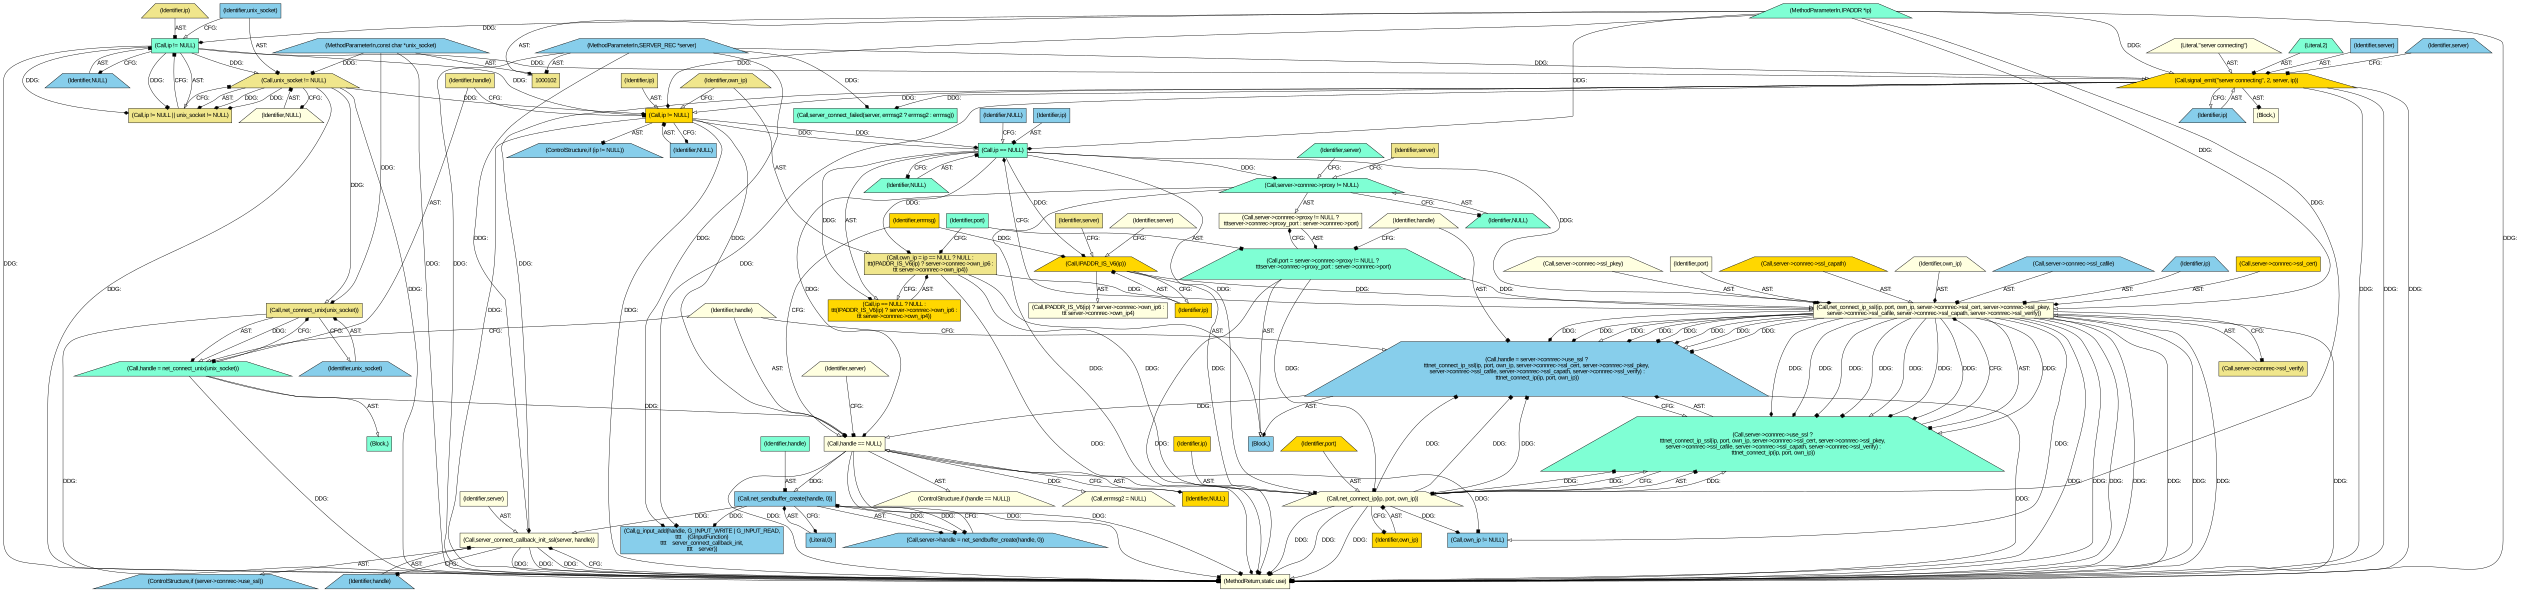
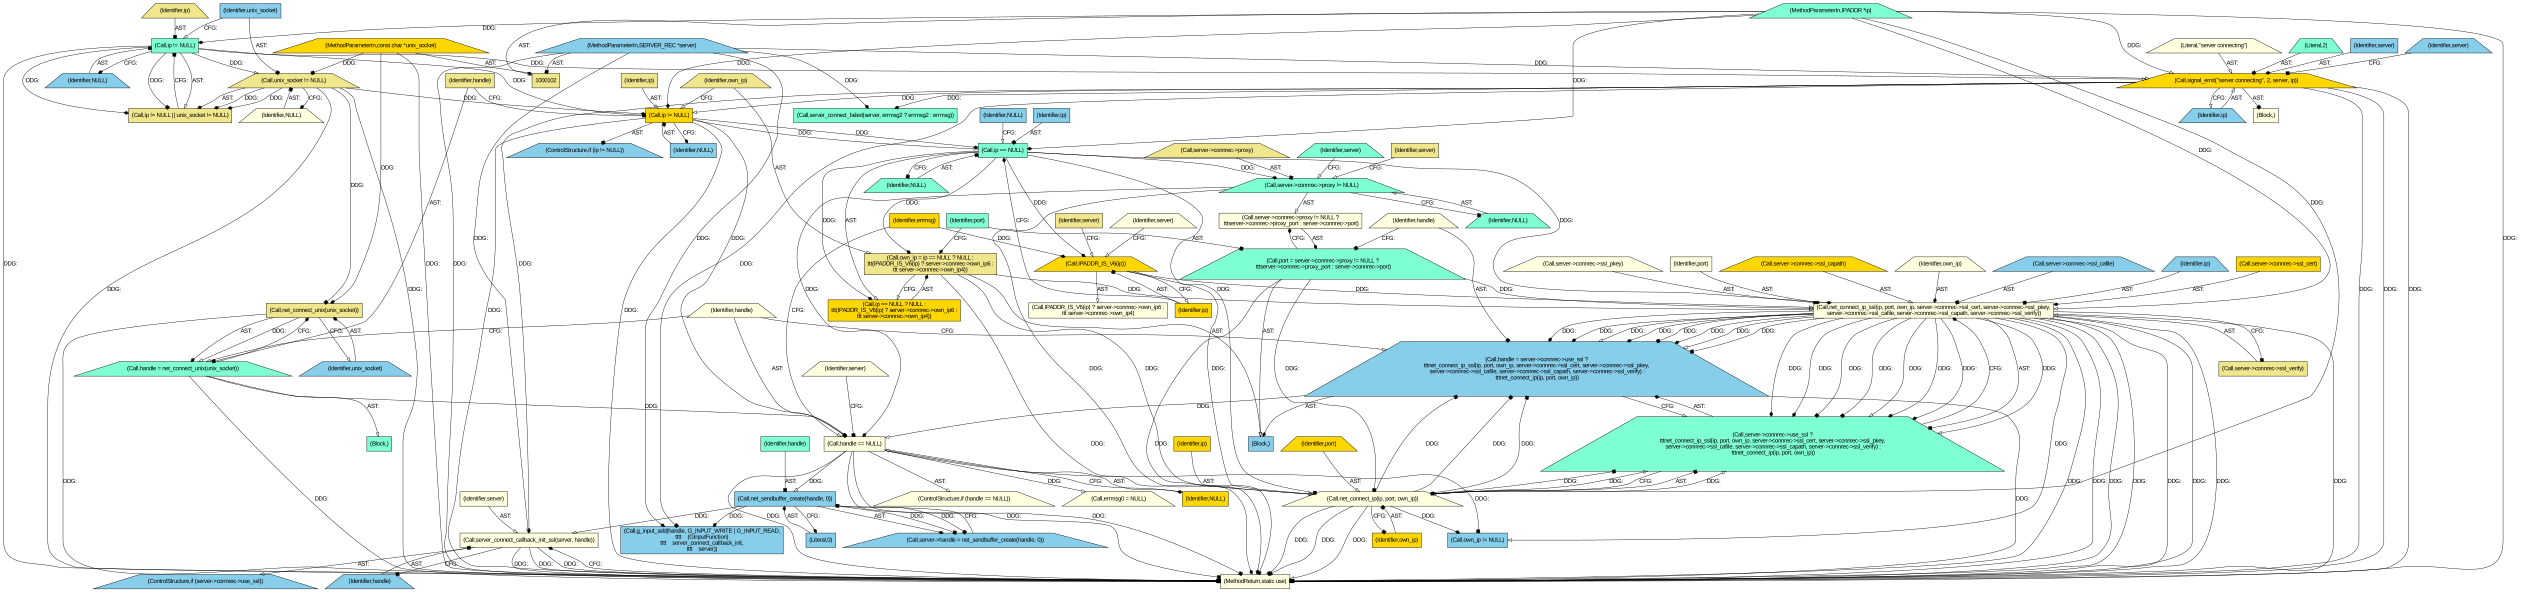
  digraph {
    fontname="Liberation Sans"
    node [fillcolor=skyblue fontname="Liberation Sans" shape=box style=filled]
    edge [arrowhead=box fontname="Liberation Sans"]
    n1 [fillcolor=lightyellow label="(Call,server_connect_callback_init_ssl(server, handle))"]
    n2 [label="(ControlStructure,if (server->connrec->use_ssl))" shape=trapezium]
    n3 [fillcolor=lightyellow label="(MethodReturn,static use)"]
    n4 [label="(Identifier,handle)" shape=trapezium]
    n5 [fillcolor=gold label="(Call,signal_emit(\"server connecting\", 2, server, ip))" shape=trapezium]
    n6 [fillcolor=gold label="(Call,ip != NULL)"]
    n7 [label="(Identifier,ip)" shape=trapezium]
    n8 [label="(Call,g_input_add(handle, G_INPUT_WRITE | G_INPUT_READ,\n\t\t\t\t    (GInputFunction)\n\t\t\t\t    server_connect_callback_init,\n\t\t\t\t    server))"]
    n9 [fillcolor=aquamarine label="(Call,server_connect_failed(server, errmsg2 ? errmsg2 : errmsg))"]
    n10 [fillcolor=lightyellow label="(Block,)"]
    n11 [fillcolor=aquamarine label="(Call,ip == NULL)"]
    n12 [fillcolor=lightyellow label="(Call,handle == NULL)"]
    n13 [label="(ControlStructure,if (ip != NULL))" shape=trapezium]
    n14 [label="(Identifier,NULL)"]
    n15 [label="(MethodParameterIn,SERVER_REC *server)" shape=trapezium]
    1000102 [fillcolor=khaki]
    n17 [fillcolor=aquamarine label="(Call,ip != NULL)"]
    n18 [fillcolor=khaki label="(Call,unix_socket != NULL)" shape=trapezium]
    n19 [fillcolor=khaki label="(Call,ip != NULL || unix_socket != NULL)"]
    n20 [label="(Identifier,NULL)" shape=trapezium]
    n21 [fillcolor=khaki label="(Call,net_connect_unix(unix_socket))"]
    n22 [fillcolor=lightyellow label="(Identifier,NULL)" shape=trapezium]
    n23 [fillcolor=aquamarine label="(MethodParameterIn,IPADDR *ip)" shape=trapezium]
    n24 [fillcolor=lightyellow label="(Call,net_connect_ip_ssl(ip, port, own_ip, server->connrec->ssl_cert, server->connrec->ssl_pkey,\n server->connrec->ssl_cafile, server->connrec->ssl_capath, server->connrec->ssl_verify))"]
    n25 [fillcolor=lightyellow label="(Call,net_connect_ip(ip, port, own_ip))" shape=trapezium]
    n26 [label="(Call,own_ip != NULL)"]
    n27 [label="(Call,handle = server->connrec->use_ssl ?\n\t\t\tnet_connect_ip_ssl(ip, port, own_ip, server->connrec->ssl_cert, server->connrec->ssl_pkey,\n server->connrec->ssl_cafile, server->connrec->ssl_capath, server->connrec->ssl_verify) :\n \t\t\tnet_connect_ip(ip, port, own_ip))" shape=trapezium]
    n28 [fillcolor=aquamarine label="(Call,server->connrec->use_ssl ?\n\t\t\tnet_connect_ip_ssl(ip, port, own_ip, server->connrec->ssl_cert, server->connrec->ssl_pkey,\n server->connrec->ssl_cafile, server->connrec->ssl_capath, server->connrec->ssl_verify) :\n \t\t\tnet_connect_ip(ip, port, own_ip))" shape=trapezium]
    n29 [fillcolor=khaki label="(Call,server->connrec->ssl_verify)"]
    n30 [fillcolor=gold label="(Call,IPADDR_IS_V6(ip))" shape=trapezium]
    n31 [fillcolor=khaki label="(Call,own_ip = ip == NULL ? NULL :\n\t\t\t(IPADDR_IS_V6(ip) ? server->connrec->own_ip6 :\n\t\t\t server->connrec->own_ip4))"]
    n32 [fillcolor=aquamarine label="(Call,server->connrec->proxy != NULL)" shape=trapezium]
    n33 [fillcolor=gold label="(Call,ip == NULL ? NULL :\n\t\t\t(IPADDR_IS_V6(ip) ? server->connrec->own_ip6 :\n\t\t\t server->connrec->own_ip4))"]
    n34 [fillcolor=aquamarine label="(Identifier,NULL)" shape=trapezium]
    n35 [fillcolor=gold label="(Identifier,ip)"]
    n36 [fillcolor=lightyellow label="(Call,IPADDR_IS_V6(ip) ? server->connrec->own_ip6 :\n\t\t\t server->connrec->own_ip4)"]
    n37 [fillcolor=gold label="(Identifier,own_ip)"]
    n38 [label="(Call,net_sendbuffer_create(handle, 0))"]
    n39 [label="(Literal,0)"]
    n40 [label="(Call,server->handle = net_sendbuffer_create(handle, 0))" shape=trapezium]
    n41 [fillcolor=lightyellow label="(ControlStructure,if (handle == NULL))" shape=trapezium]
    n42 [fillcolor=gold label="(Identifier,NULL)"]
-   n43 [fillcolor=lightyellow label="(Call,errmsg2 = NULL)" shape=trapezium]
+   n43 [fillcolor=lightyellow label="(Call,errmsg0 = NULL)" shape=trapezium]
    n44 [label="(Block,)"]
    n45 [fillcolor=lightyellow label="(Call,server->connrec->proxy != NULL ?\n \t\t\tserver->connrec->proxy_port : server->connrec->port)"]
    n46 [fillcolor=aquamarine label="(Identifier,NULL)" shape=trapezium]
    n47 [fillcolor=aquamarine label="(Call,handle = net_connect_unix(unix_socket))" shape=trapezium]
    n48 [label="(Identifier,unix_socket)" shape=trapezium]
-   n49 [label="(MethodParameterIn,const char *unix_socket)" shape=trapezium]
+   n49 [fillcolor=gold label="(MethodParameterIn,const char *unix_socket)" shape=trapezium]
    n50 [fillcolor=aquamarine label="(Call,port = server->connrec->proxy != NULL ?\n \t\t\tserver->connrec->proxy_port : server->connrec->port)" shape=trapezium]
    n51 [fillcolor=aquamarine label="(Block,)"]
    n52 [fillcolor=lightyellow label="(Literal,\"server connecting\")" shape=trapezium]
    n53 [fillcolor=aquamarine label="(Identifier,handle)"]
    n54 [fillcolor=gold label="(Identifier,ip)"]
    n55 [fillcolor=khaki label="(Identifier,server)"]
    n56 [fillcolor=lightyellow label="(Identifier,server)" shape=trapezium]
    n57 [fillcolor=lightyellow label="(Call,server->connrec->ssl_pkey)" shape=trapezium]
    n58 [fillcolor=lightyellow label="(Identifier,port)"]
    n59 [fillcolor=lightyellow label="(Identifier,handle)" shape=trapezium]
    n60 [fillcolor=khaki label="(Identifier,ip)" shape=trapezium]
    n61 [fillcolor=lightyellow label="(Identifier,handle)" shape=trapezium]
    n62 [fillcolor=aquamarine label="(Literal,2)" shape=trapezium]
    n63 [fillcolor=gold label="(Call,server->connrec->ssl_capath)" shape=trapezium]
    n64 [fillcolor=khaki label="(Identifier,own_ip)" shape=trapezium]
    n65 [fillcolor=lightyellow label="(Identifier,server)" shape=trapezium]
    n66 [fillcolor=lightyellow label="(Identifier,own_ip)" shape=trapezium]
    n67 [label="(Identifier,NULL)"]
+   n68 [fillcolor=khaki label="(Call,server->connrec->proxy)" shape=trapezium]
    n69 [fillcolor=gold label="(Identifier,port)" shape=trapezium]
    n70 [fillcolor=gold label="(Identifier,errmsg)"]
    n71 [fillcolor=aquamarine label="(Identifier,server)" shape=trapezium]
    n72 [label="(Call,server->connrec->ssl_cafile)" shape=trapezium]
    n73 [fillcolor=aquamarine label="(Identifier,port)"]
    n74 [label="(Identifier,ip)" shape=trapezium]
    n75 [fillcolor=khaki label="(Identifier,handle)"]
    n76 [fillcolor=khaki label="(Identifier,server)"]
    n77 [label="(Identifier,unix_socket)"]
    n78 [fillcolor=khaki label="(Identifier,ip)"]
    n79 [fillcolor=gold label="(Call,server->connrec->ssl_cert)"]
    n80 [fillcolor=lightyellow label="(Identifier,server)"]
    n81 [label="(Identifier,server)"]
    n82 [label="(Identifier,server)" shape=trapezium]
    n83 [label="(Identifier,ip)"]
    n1 -> n2 [arrowhead=onormal label="AST: "]
    n1 -> n3 [label="DDG: "]
    n1 -> n3 [label="DDG: "]
    n1 -> n3 [label="DDG: "]
    n1 -> n4 [label="CFG: "]
    n3 -> n1 [arrowhead=diamond label="CFG: "]
    n4 -> n1 [label="AST: "]
    n5 -> n1 [arrowhead=diamond label="DDG: "]
    n5 -> n3 [arrowhead=onormal label="DDG: "]
    n5 -> n3 [arrowhead=onormal label="DDG: "]
    n5 -> n3 [arrowhead=onormal label="DDG: "]
    n5 -> n6 [arrowhead=onormal label="DDG: "]
    n5 -> n7 [arrowhead=onormal label="CFG: "]
    n5 -> n8 [label="DDG: "]
    n5 -> n9 [arrowhead=diamond label="DDG: "]
    n5 -> n10 [label="AST: "]
    n6 -> n3 [label="DDG: "]
    n6 -> n3 [label="DDG: "]
    n6 -> n11 [arrowhead=diamond label="DDG: "]
    n6 -> n11 [arrowhead=onormal label="DDG: "]
    n6 -> n12 [label="DDG: "]
    n6 -> n13 [label="AST: "]
    n6 -> n14 [arrowhead=diamond label="CFG: "]
    n7 -> n5 [arrowhead=onormal label="AST: "]
    n11 -> n24 [arrowhead=diamond label="DDG: "]
    n11 -> n25 [label="DDG: "]
    n11 -> n30 [arrowhead=diamond label="DDG: "]
    n11 -> n31 [arrowhead=diamond label="DDG: "]
    n11 -> n32 [arrowhead=diamond label="DDG: "]
    n11 -> n33 [arrowhead=onormal label="AST: "]
    n11 -> n33 [arrowhead=diamond label="DDG: "]
    n11 -> n34 [label="CFG: "]
    n12 -> n3 [arrowhead=onormal label="DDG: "]
    n12 -> n3 [label="DDG: "]
    n12 -> n3 [label="DDG: "]
    n12 -> n26 [label="DDG: "]
    n12 -> n38 [arrowhead=onormal label="DDG: "]
    n12 -> n41 [arrowhead=onormal label="AST: "]
    n12 -> n42 [arrowhead=diamond label="CFG: "]
    n12 -> n43 [arrowhead=onormal label="DDG: "]
    n14 -> n6 [label="AST: "]
    n15 -> n1 [arrowhead=onormal label="DDG: "]
    n15 -> n3 [label="DDG: "]
    n15 -> n5 [arrowhead=onormal label="DDG: "]
    n15 -> n8 [arrowhead=diamond label="DDG: "]
    n15 -> n9 [arrowhead=diamond label="DDG: "]
    n15 -> 1000102 [label="AST: "]
    n17 -> n3 [arrowhead=diamond label="DDG: "]
    n17 -> n5 [arrowhead=onormal label="DDG: "]
    n17 -> n6 [label="DDG: "]
    n17 -> n18 [arrowhead=onormal label="DDG: "]
    n17 -> n19 [arrowhead=onormal label="AST: "]
    n17 -> n19 [arrowhead=diamond label="DDG: "]
    n17 -> n19 [label="DDG: "]
    n17 -> n20 [arrowhead=diamond label="CFG: "]
    n18 -> n3 [label="DDG: "]
    n18 -> n3 [arrowhead=diamond label="DDG: "]
    n18 -> n6 [arrowhead=diamond label="DDG: "]
    n18 -> n19 [arrowhead=diamond label="AST: "]
    n18 -> n19 [arrowhead=diamond label="DDG: "]
    n18 -> n19 [arrowhead=diamond label="DDG: "]
-   n18 -> n21 [arrowhead=onormal label="DDG: "]
+   n18 -> n21 [label="DDG: "]
    n18 -> n22 [arrowhead=diamond label="CFG: "]
    n19 -> n17 [label="CFG: "]
-   n19 -> n18 [label="CFG: "]
    n20 -> n17 [label="AST: "]
    n21 -> n3 [arrowhead=diamond label="DDG: "]
    n21 -> n47 [arrowhead=diamond label="AST: "]
    n21 -> n47 [arrowhead=onormal label="DDG: "]
    n21 -> n48 [arrowhead=onormal label="CFG: "]
    n22 -> n18 [label="AST: "]
    n23 -> n3 [label="DDG: "]
    n23 -> n5 [arrowhead=onormal label="DDG: "]
    n23 -> n6 [arrowhead=diamond label="DDG: "]
    n23 -> n11 [arrowhead=diamond label="DDG: "]
    n23 -> 1000102 [arrowhead=diamond label="AST: "]
    n23 -> n17 [arrowhead=diamond label="DDG: "]
    n23 -> n24 [arrowhead=onormal label="DDG: "]
    n23 -> n25 [label="DDG: "]
    n24 -> n3 [label="DDG: "]
    n24 -> n3 [label="DDG: "]
    n24 -> n3 [arrowhead=diamond label="DDG: "]
    n24 -> n3 [arrowhead=onormal label="DDG: "]
    n24 -> n3 [label="DDG: "]
    n24 -> n3 [arrowhead=diamond label="DDG: "]
    n24 -> n3 [arrowhead=onormal label="DDG: "]
    n24 -> n3 [arrowhead=onormal label="DDG: "]
    n24 -> n26 [arrowhead=onormal label="DDG: "]
    n24 -> n27 [arrowhead=diamond label="DDG: "]
    n24 -> n27 [arrowhead=onormal label="DDG: "]
    n24 -> n27 [label="DDG: "]
    n24 -> n27 [arrowhead=diamond label="DDG: "]
    n24 -> n27 [arrowhead=diamond label="DDG: "]
    n24 -> n27 [arrowhead=onormal label="DDG: "]
    n24 -> n27 [arrowhead=diamond label="DDG: "]
    n24 -> n27 [label="DDG: "]
    n24 -> n28 [label="AST: "]
    n24 -> n28 [arrowhead=diamond label="DDG: "]
    n24 -> n28 [arrowhead=onormal label="DDG: "]
    n24 -> n28 [arrowhead=diamond label="DDG: "]
    n24 -> n28 [label="DDG: "]
    n24 -> n28 [label="DDG: "]
    n24 -> n28 [arrowhead=onormal label="DDG: "]
    n24 -> n28 [arrowhead=diamond label="DDG: "]
    n24 -> n28 [arrowhead=diamond label="DDG: "]
    n24 -> n29 [label="CFG: "]
    n25 -> n3 [arrowhead=onormal label="DDG: "]
    n25 -> n3 [label="DDG: "]
    n25 -> n3 [label="DDG: "]
    n25 -> n26 [arrowhead=diamond label="DDG: "]
    n25 -> n27 [label="DDG: "]
    n25 -> n27 [label="DDG: "]
    n25 -> n27 [label="DDG: "]
    n25 -> n28 [label="AST: "]
    n25 -> n28 [arrowhead=onormal label="DDG: "]
    n25 -> n28 [label="DDG: "]
    n25 -> n28 [arrowhead=onormal label="DDG: "]
    n25 -> n37 [label="CFG: "]
    n27 -> n3 [label="DDG: "]
    n27 -> n12 [arrowhead=onormal label="DDG: "]
    n27 -> n28 [arrowhead=onormal label="CFG: "]
    n27 -> n44 [arrowhead=diamond label="AST: "]
    n28 -> n24 [arrowhead=diamond label="CFG: "]
    n28 -> n25 [arrowhead=onormal label="CFG: "]
    n28 -> n27 [arrowhead=diamond label="AST: "]
    n29 -> n24 [arrowhead=onormal label="AST: "]
    n30 -> n24 [arrowhead=onormal label="DDG: "]
    n30 -> n25 [arrowhead=onormal label="DDG: "]
    n30 -> n35 [arrowhead=onormal label="CFG: "]
    n30 -> n36 [arrowhead=onormal label="AST: "]
    n31 -> n3 [arrowhead=diamond label="DDG: "]
    n31 -> n24 [arrowhead=onormal label="DDG: "]
    n31 -> n25 [arrowhead=onormal label="DDG: "]
    n31 -> n33 [arrowhead=onormal label="CFG: "]
    n31 -> n44 [arrowhead=onormal label="AST: "]
    n32 -> n3 [arrowhead=diamond label="DDG: "]
    n32 -> n12 [arrowhead=diamond label="DDG: "]
    n32 -> n45 [arrowhead=onormal label="AST: "]
    n32 -> n46 [label="CFG: "]
    n33 -> n31 [arrowhead=diamond label="AST: "]
    n34 -> n11 [label="AST: "]
    n35 -> n11 [arrowhead=diamond label="CFG: "]
    n35 -> n30 [label="AST: "]
    n37 -> n25 [label="AST: "]
    n38 -> n1 [arrowhead=onormal label="DDG: "]
    n38 -> n8 [arrowhead=diamond label="DDG: "]
    n38 -> n39 [arrowhead=diamond label="CFG: "]
    n38 -> n40 [arrowhead=diamond label="AST: "]
    n38 -> n40 [label="DDG: "]
    n38 -> n40 [label="DDG: "]
    n39 -> n38 [arrowhead=diamond label="AST: "]
    n40 -> n38 [label="CFG: "]
    n42 -> n12 [arrowhead=onormal label="AST: "]
    n45 -> n50 [arrowhead=diamond label="AST: "]
    n46 -> n32 [arrowhead=onormal label="AST: "]
    n47 -> n3 [label="DDG: "]
    n47 -> n12 [arrowhead=diamond label="DDG: "]
    n47 -> n21 [arrowhead=diamond label="CFG: "]
    n47 -> n51 [arrowhead=onormal label="AST: "]
    n48 -> n21 [arrowhead=diamond label="AST: "]
    n49 -> n3 [arrowhead=onormal label="DDG: "]
    n49 -> 1000102 [arrowhead=onormal label="AST: "]
    n49 -> n18 [label="DDG: "]
    n49 -> n21 [arrowhead=diamond label="DDG: "]
    n50 -> n3 [label="DDG: "]
    n50 -> n24 [arrowhead=onormal label="DDG: "]
    n50 -> n25 [label="DDG: "]
    n50 -> n44 [arrowhead=onormal label="AST: "]
    n50 -> n45 [arrowhead=diamond label="CFG: "]
    n52 -> n5 [arrowhead=onormal label="AST: "]
    n53 -> n38 [label="AST: "]
    n54 -> n25 [arrowhead=onormal label="AST: "]
    n55 -> n32 [arrowhead=onormal label="CFG: "]
    n56 -> n30 [arrowhead=onormal label="CFG: "]
    n57 -> n24 [arrowhead=diamond label="AST: "]
    n58 -> n24 [arrowhead=diamond label="AST: "]
    n59 -> n12 [arrowhead=onormal label="AST: "]
    n59 -> n27 [arrowhead=onormal label="CFG: "]
    n59 -> n47 [arrowhead=onormal label="CFG: "]
    n60 -> n17 [label="AST: "]
    n61 -> n27 [label="AST: "]
    n61 -> n50 [label="CFG: "]
    n62 -> n5 [label="AST: "]
    n63 -> n24 [arrowhead=onormal label="AST: "]
    n64 -> n6 [arrowhead=onormal label="CFG: "]
    n64 -> n31 [arrowhead=onormal label="AST: "]
    n65 -> n12 [label="CFG: "]
    n66 -> n24 [arrowhead=diamond label="AST: "]
    n67 -> n11 [arrowhead=onormal label="CFG: "]
+   n68 -> n32 [label="AST: "]
    n69 -> n25 [arrowhead=onormal label="AST: "]
    n70 -> n12 [arrowhead=onormal label="CFG: "]
    n70 -> n30 [arrowhead=diamond label="DDG: "]
    n71 -> n32 [arrowhead=onormal label="CFG: "]
    n72 -> n24 [label="AST: "]
    n73 -> n31 [arrowhead=diamond label="CFG: "]
    n73 -> n50 [label="AST: "]
    n74 -> n24 [label="AST: "]
    n75 -> n6 [label="CFG: "]
    n75 -> n47 [label="AST: "]
    n76 -> n30 [arrowhead=onormal label="CFG: "]
    n77 -> n17 [arrowhead=onormal label="CFG: "]
    n77 -> n18 [label="AST: "]
    n78 -> n6 [arrowhead=onormal label="AST: "]
    n79 -> n24 [arrowhead=diamond label="AST: "]
    n80 -> n1 [arrowhead=onormal label="AST: "]
    n81 -> n5 [arrowhead=diamond label="AST: "]
    n82 -> n5 [label="CFG: "]
    n83 -> n11 [label="AST: "]
  }
